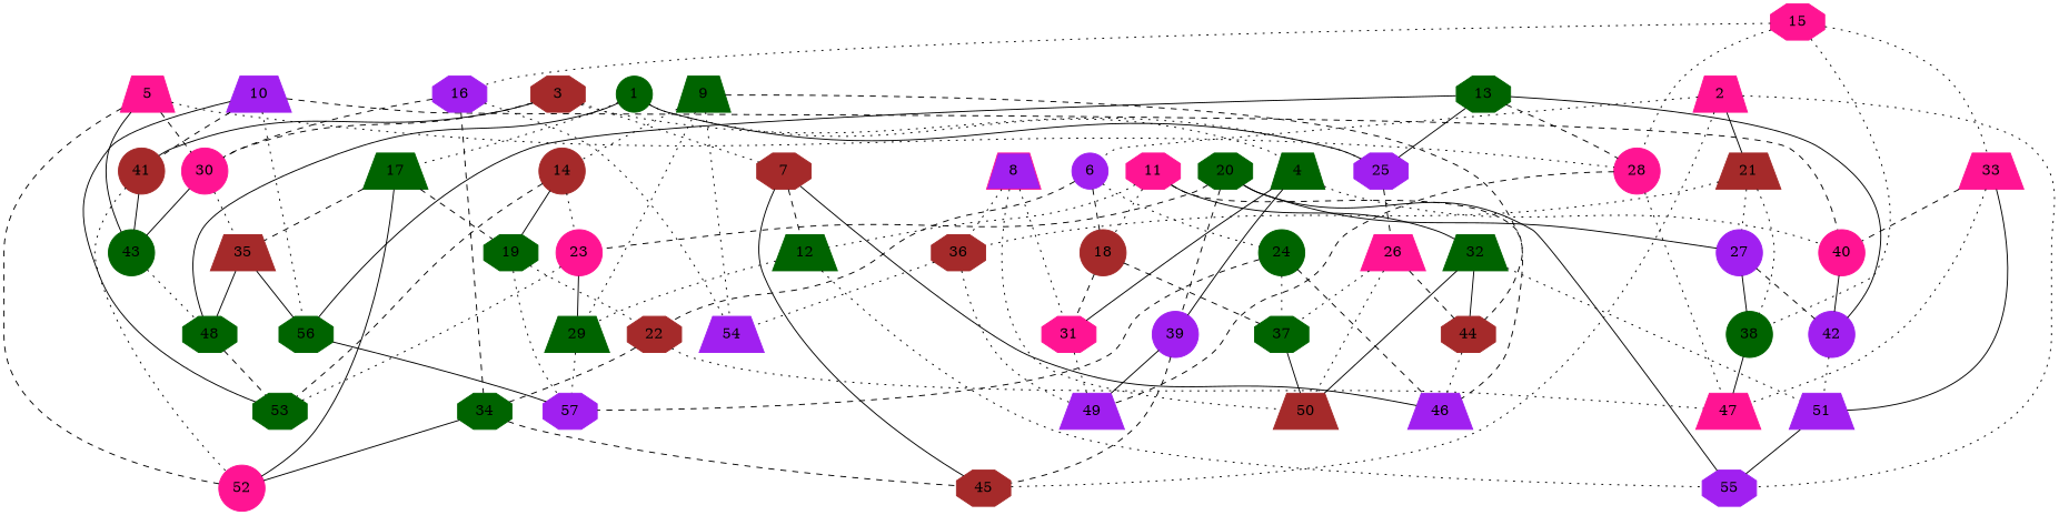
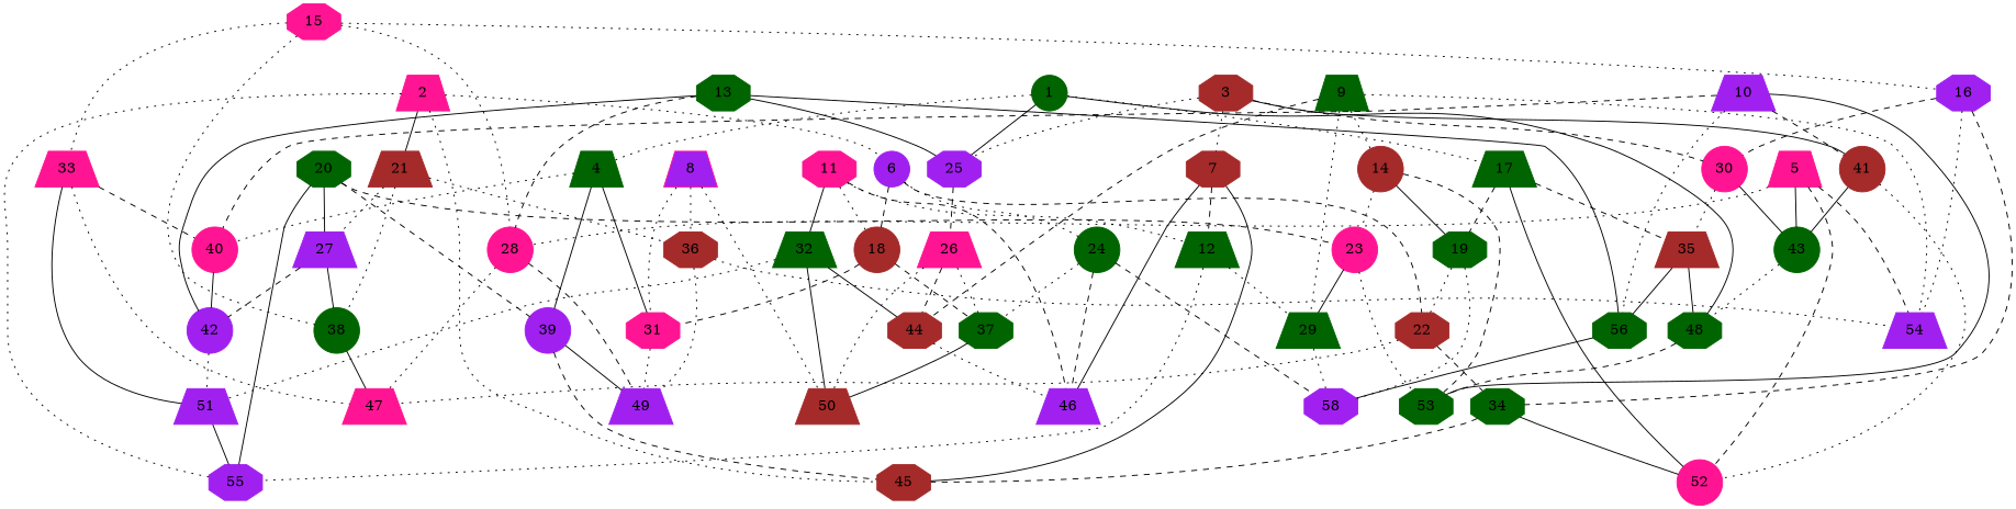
  graph {
    node [color=darkgreen shape=octagon style=filled]
    edge [style=dotted]
    1 [shape=circle]
    4 [shape=trapezium]
    17 [shape=trapezium]
    25 [color=purple]
    48
    31 [color=deeppink]
    39 [color=purple shape=circle]
    40 [color=deeppink shape=circle]
    52 [color=deeppink shape=circle]
    19
    35 [color=brown shape=trapezium]
    26 [color=deeppink shape=trapezium]
    53
    2 [color=deeppink shape=trapezium]
    6 [color=purple shape=circle]
    21 [color=brown shape=trapezium]
    45 [color=brown]
    55 [color=purple]
    18 [color=brown shape=circle]
    22 [color=brown]
    24 [shape=circle]
    36 [color=brown]
    38 [shape=circle]
-   27 [color=purple shape=circle]
+   27 [color=purple shape=trapezium]
    3 [color=brown]
    7 [color=brown]
    30 [color=deeppink shape=circle]
    41 [color=brown shape=circle]
    12 [shape=trapezium]
    46 [color=purple shape=trapezium]
    43 [shape=circle]
    49 [color=purple shape=trapezium]
    42 [color=purple shape=circle]
    5 [color=deeppink shape=trapezium]
    28 [color=deeppink shape=circle]
    54 [color=purple shape=trapezium]
    47 [color=deeppink shape=trapezium]
    37
    34
-   57 [color=purple]
+   57 [color=purple label=58]
    29 [shape=trapezium]
    8 [color=deeppink fillcolor=purple shape=trapezium]
    50 [color=brown shape=trapezium]
    9 [shape=trapezium]
    14 [color=brown shape=circle]
    44 [color=brown]
    23 [color=deeppink shape=circle]
    10 [color=purple shape=trapezium]
    56
    11 [color=deeppink]
    32 [shape=trapezium]
    51 [color=purple shape=trapezium]
    13
    15 [color=deeppink]
    16 [color=purple]
    33 [color=deeppink shape=trapezium]
    20
    1 -- 4
    1 -- 17
    1 -- 25 [style=solid]
    1 -- 48 [style=solid]
    4 -- 31 [style=solid]
    4 -- 39 [style=solid]
    4 -- 40
    17 -- 52 [style=solid]
    17 -- 19 [style=dashed]
    17 -- 35 [style=dashed]
    25 -- 26 [style=dashed]
    48 -- 53 [style=dashed]
    31 -- 49
    39 -- 45 [style=dashed]
    39 -- 49 [style=solid]
    40 -- 42 [style=solid]
    19 -- 22
    19 -- 57
    35 -- 48 [style=solid]
    35 -- 56 [style=solid]
    26 -- 37
    26 -- 50
    26 -- 44 [style=dashed]
    2 -- 6
    2 -- 21 [style=solid]
    2 -- 45
    2 -- 55
    6 -- 18 [style=dashed]
    6 -- 22 [style=dashed]
    6 -- 24
    21 -- 36
    21 -- 38
    21 -- 27
    18 -- 31 [style=dashed]
    18 -- 37 [style=dashed]
    22 -- 47
    22 -- 34 [style=dashed]
    24 -- 46 [style=dashed]
    24 -- 37
    24 -- 57 [style=dashed]
    36 -- 49
    36 -- 54
    38 -- 47 [style=solid]
    27 -- 38 [style=solid]
    27 -- 42 [style=dashed]
    3 -- 25
    3 -- 7
    3 -- 30 [style=dashed]
    3 -- 41 [style=solid]
    7 -- 45 [style=solid]
    7 -- 12 [style=dashed]
    7 -- 46 [style=solid]
    30 -- 35
    30 -- 43 [style=solid]
    41 -- 52
    41 -- 43 [style=solid]
    12 -- 55
    12 -- 29
    43 -- 48
    42 -- 51
    5 -- 52 [style=dashed]
    5 -- 43 [style=solid]
    5 -- 28
-   5 -- 30 [style=dashed]
+   5 -- 54 [style=dashed]
    28 -- 49 [style=dashed]
    28 -- 47
    37 -- 50 [style=solid]
    34 -- 52 [style=solid]
    34 -- 45 [style=dashed]
    29 -- 57
    8 -- 31
    8 -- 36
    8 -- 50
    9 -- 54
    9 -- 29
    9 -- 14
    9 -- 44 [style=dashed]
    14 -- 19 [style=solid]
    14 -- 53 [style=dashed]
    14 -- 23
    44 -- 46
    23 -- 53
    23 -- 29 [style=solid]
    10 -- 40 [style=dashed]
    10 -- 53 [style=solid]
    10 -- 41 [style=dashed]
    10 -- 56
    56 -- 57 [style=solid]
    11 -- 18
    11 -- 12
    11 -- 46 [style=dashed]
    11 -- 32 [style=solid]
    32 -- 50 [style=solid]
    32 -- 44 [style=solid]
    32 -- 51
    51 -- 55 [style=solid]
    13 -- 25 [style=solid]
    13 -- 42 [style=solid]
    13 -- 28 [style=dashed]
    13 -- 56 [style=solid]
    15 -- 38
    15 -- 28
    15 -- 16
    15 -- 33
    16 -- 30 [style=dashed]
    16 -- 54
    16 -- 34 [style=dashed]
    33 -- 40 [style=dashed]
    33 -- 47
    33 -- 51 [style=solid]
    20 -- 39 [style=dashed]
    20 -- 55 [style=solid]
    20 -- 27 [style=solid]
    20 -- 23 [style=dashed]
  }
